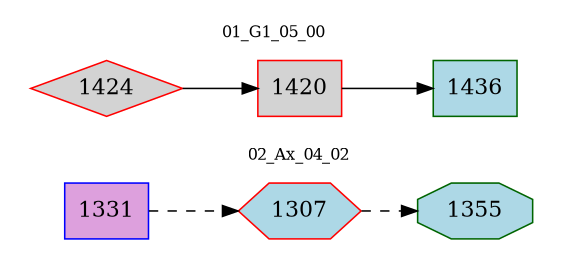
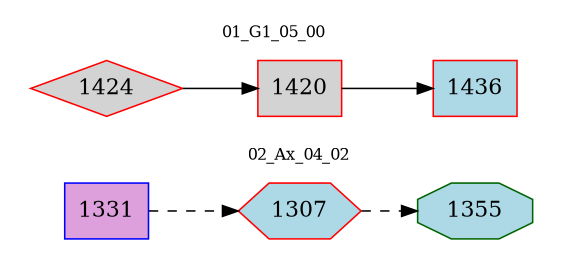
  digraph {
    rankdir=LR
    node [color=red fillcolor=lightblue shape=box style=filled]
    edge [color=black style=dashed]
    n1 [color=blue fillcolor=plum label=1331]
    n2 [label=1307 shape=hexagon]
    n3 [color=darkgreen label=1355 shape=octagon]
    n4 [fillcolor=lightgrey label=1424 shape=diamond]
    n5 [fillcolor=lightgrey label=1420]
-   n6 [color=darkgreen label=1436]
+   n6 [label=1436]
    subgraph cluster_1 {
      color=white
      fontsize=10
      label="02_Ax_04_02"
      n1
      n2
      n3
    }
    subgraph cluster_2 {
      color=white
      fontsize=10
      label="01_G1_05_00"
      n4
      n5
      n6
    }
    n1 -> n2
    n2 -> n3
    n4 -> n5 [style=solid]
    n5 -> n6 [style=solid]
  }
